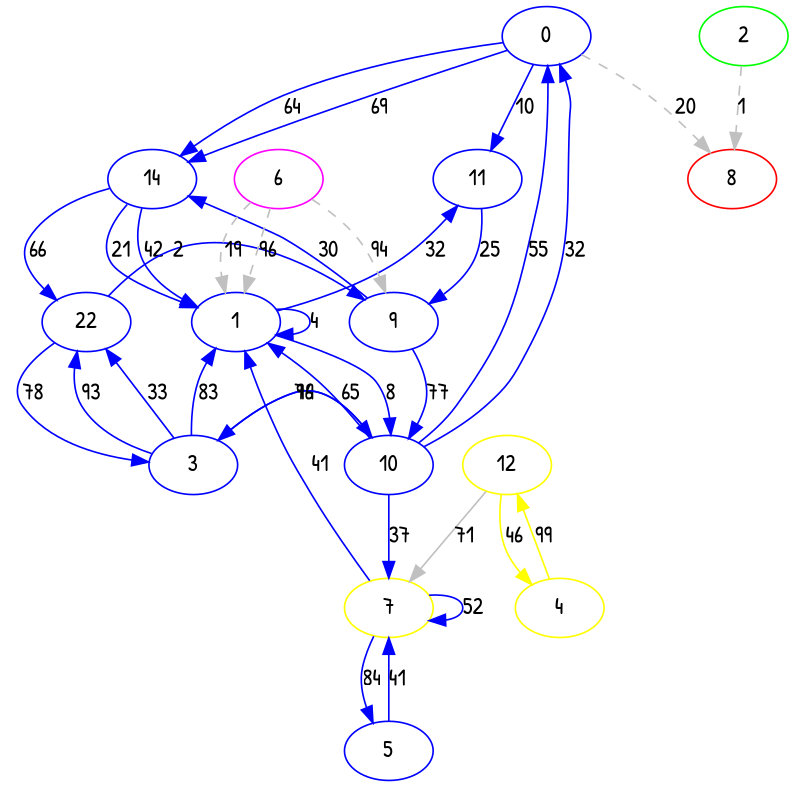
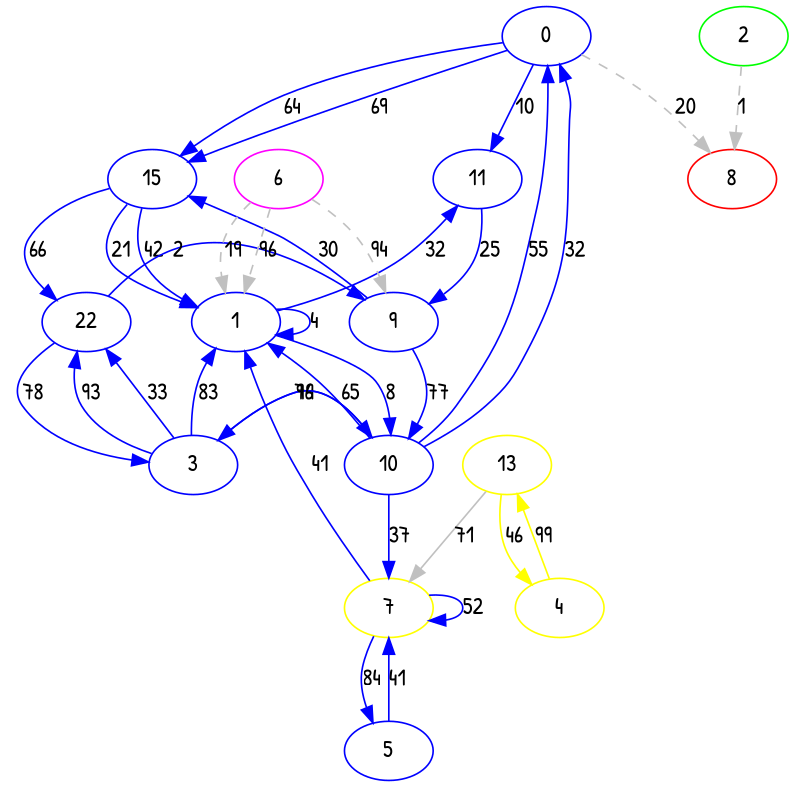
  digraph {
    fontname="Patrick Hand"
    rankdir=TB
    ranksep=equally
    node [color=blue fontname="Patrick Hand"]
    edge [color=blue fontname="Patrick Hand"]
    0
    8 [color=red]
-   14
+   14 [label=15]
    11
    n5 [label=22]
    1
    9
    3
    10
    7 [color=yellow]
    5
    2 [color=green]
    4 [color=yellow]
-   13 [color=yellow label=12]
+   13 [color=yellow]
    6 [color=magenta]
    subgraph sub_1 {
      rank=same
      0
    }
    subgraph sub_2 {
      rank=same
      8
      14
      11
    }
    subgraph sub_3 {
      rank=same
      n5
      1
      9
    }
    subgraph sub_4 {
      rank=same
      3
      10
    }
    subgraph sub_5 {
      rank=same
      7
    }
    subgraph sub_6 {
      rank=same
      5
    }
    subgraph sub_7 {
      rank=same
    }
    subgraph sub_8 {
      rank=same
      2
    }
    subgraph sub_9 {
      rank=same
    }
    subgraph sub_10 {
      rank=same
      4
    }
    subgraph sub_11 {
      rank=same
      13
    }
    subgraph sub_12 {
      rank=same
    }
    subgraph sub_13 {
      rank=same
      6
    }
    subgraph sub_14 {
      rank=same
    }
    0 -> 8 [color=grey label=20 style=dashed]
    0 -> 14 [label=69]
    0 -> 14 [label=64]
    0 -> 11 [label=10]
    14 -> n5 [label=66]
    14 -> 1 [label=42]
    14 -> 1 [label=21]
    11 -> 9 [label=25]
    n5 -> 9 [label=2]
    n5 -> 3 [label=78]
    1 -> 11 [label=32]
    1 -> 1 [label=4]
    1 -> 10 [label=8]
    9 -> 14 [label=30]
    9 -> 10 [label=77]
    3 -> n5 [label=93]
    3 -> n5 [label=33]
    3 -> 1 [label=83]
    3 -> 10 [label=79]
    10 -> 0 [label=55]
    10 -> 0 [label=32]
    10 -> 1 [label=65]
    10 -> 3 [label=96]
    10 -> 7 [label=37]
    7 -> 1 [label=41]
    7 -> 7 [label=52]
    7 -> 5 [label=84]
    5 -> 7 [label=41]
    2 -> 8 [color=grey label=1 style=dashed]
    4 -> 13 [color=yellow label=99]
    13 -> 7 [color=grey label=71 style=solid]
    13 -> 4 [color=yellow label=46]
    6 -> 1 [color=grey label=19 style=dashed]
    6 -> 1 [color=grey label=96 style=dashed]
    6 -> 9 [color=grey label=94 style=dashed]
  }
